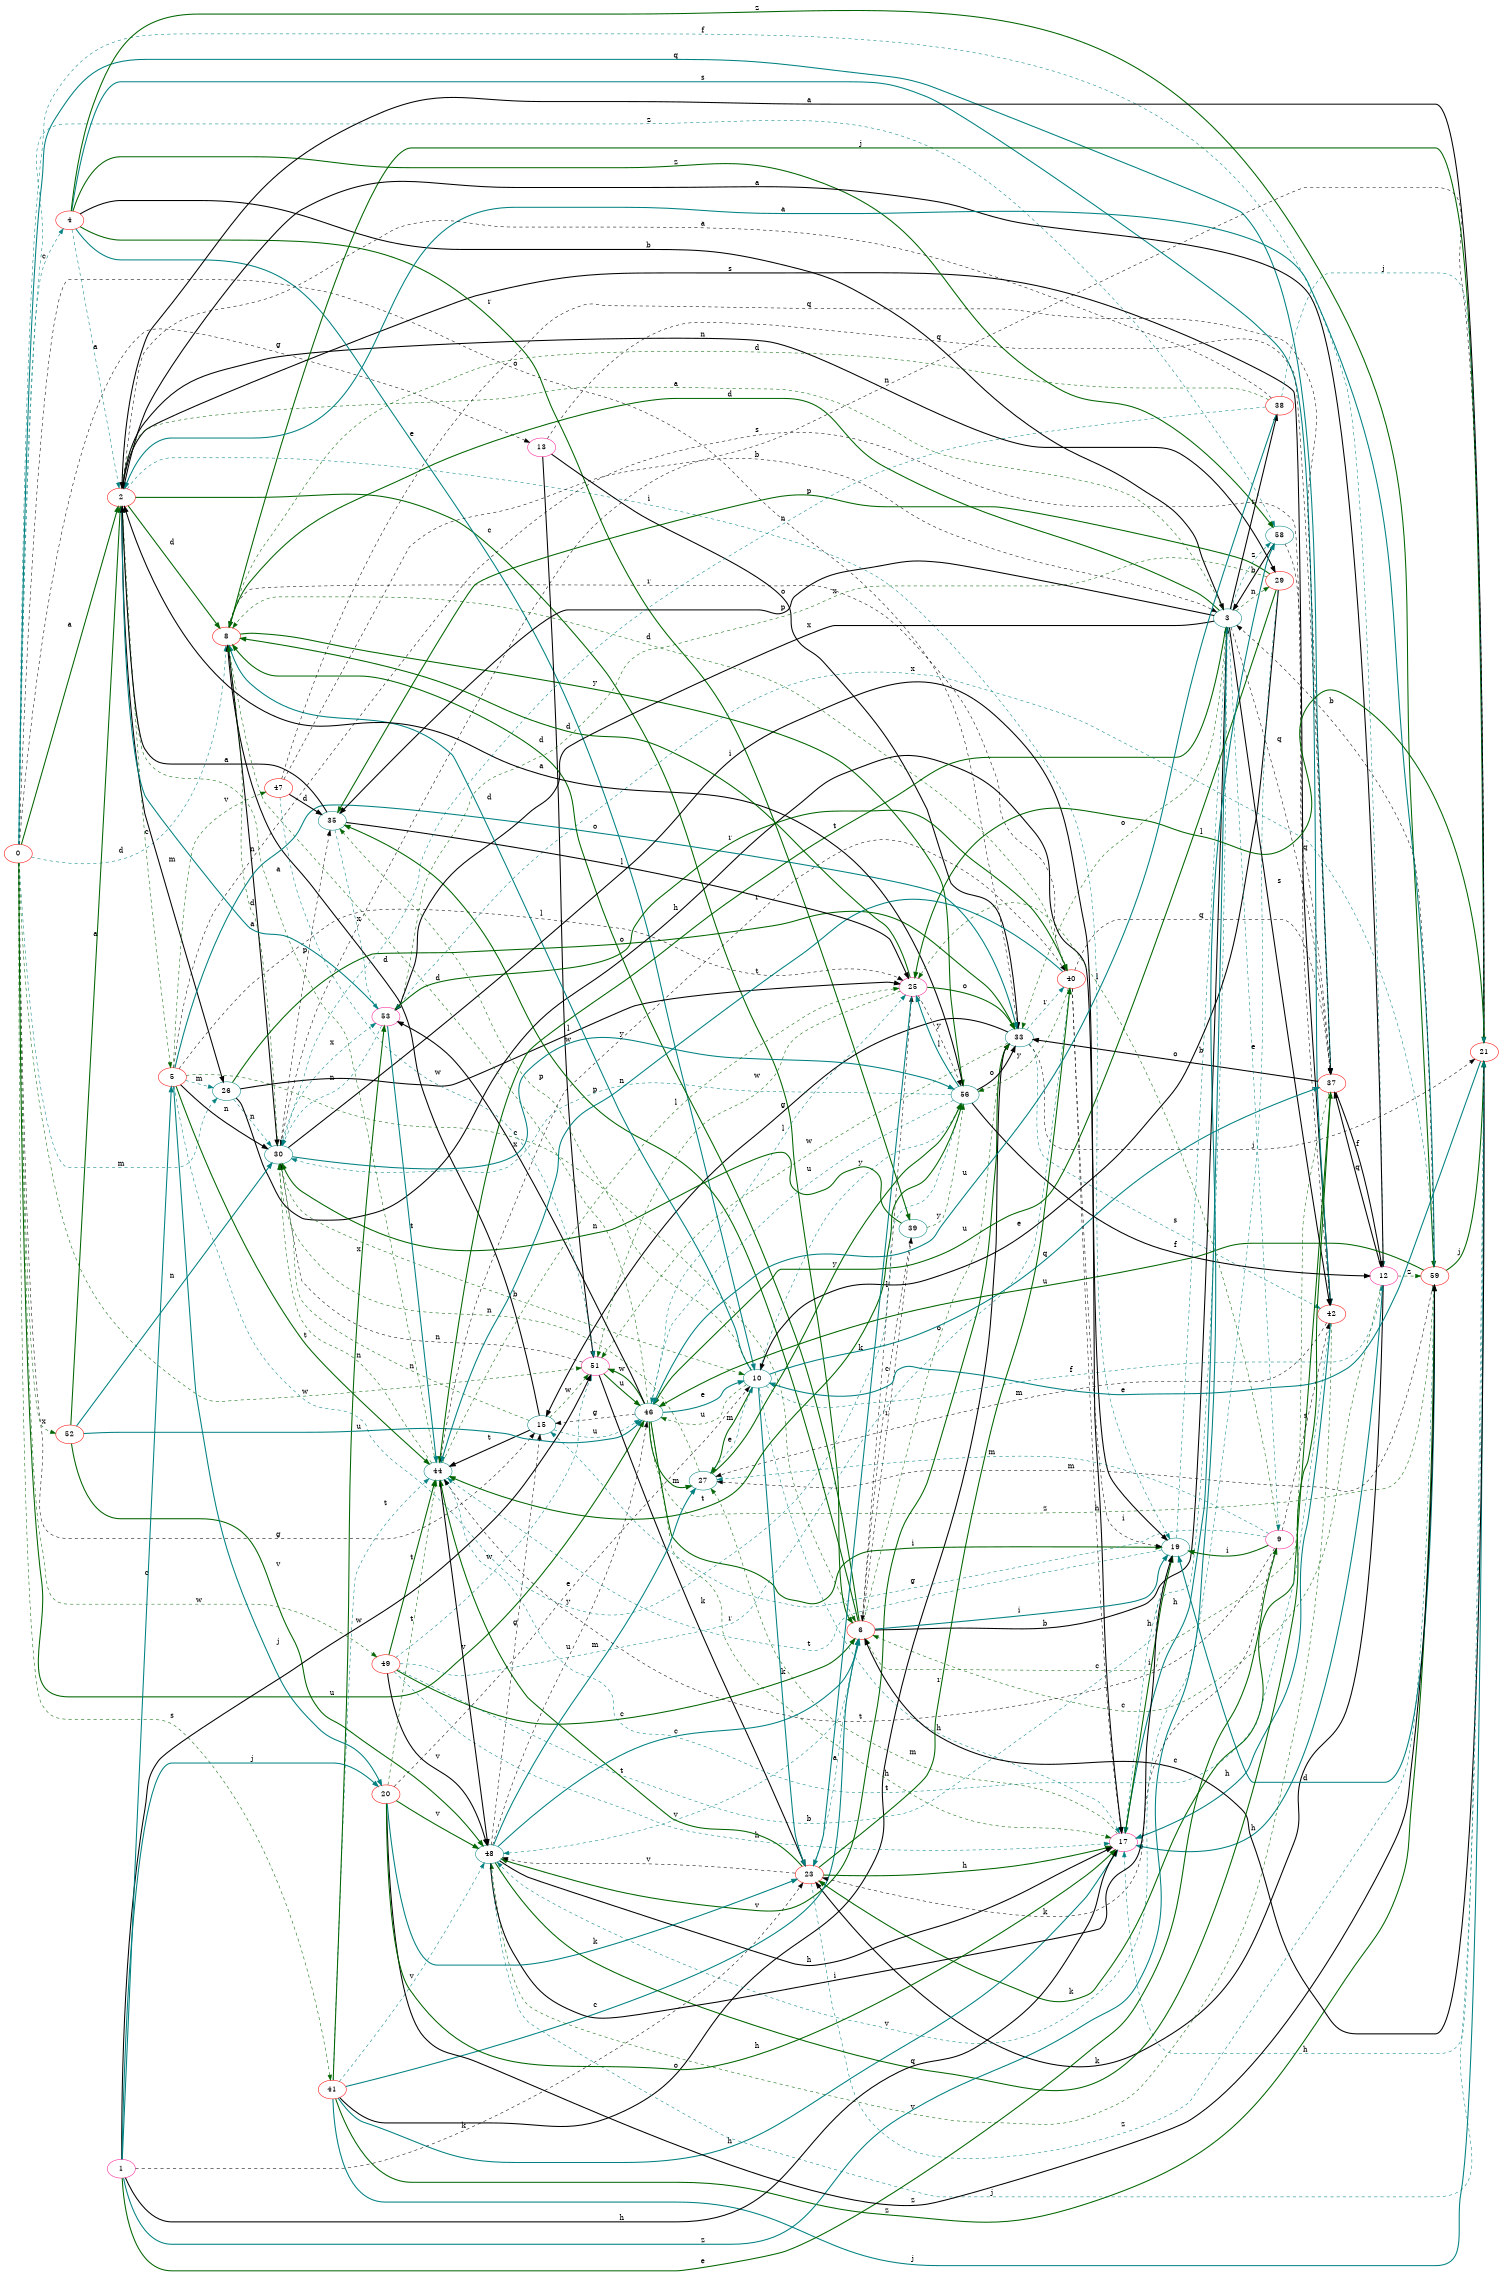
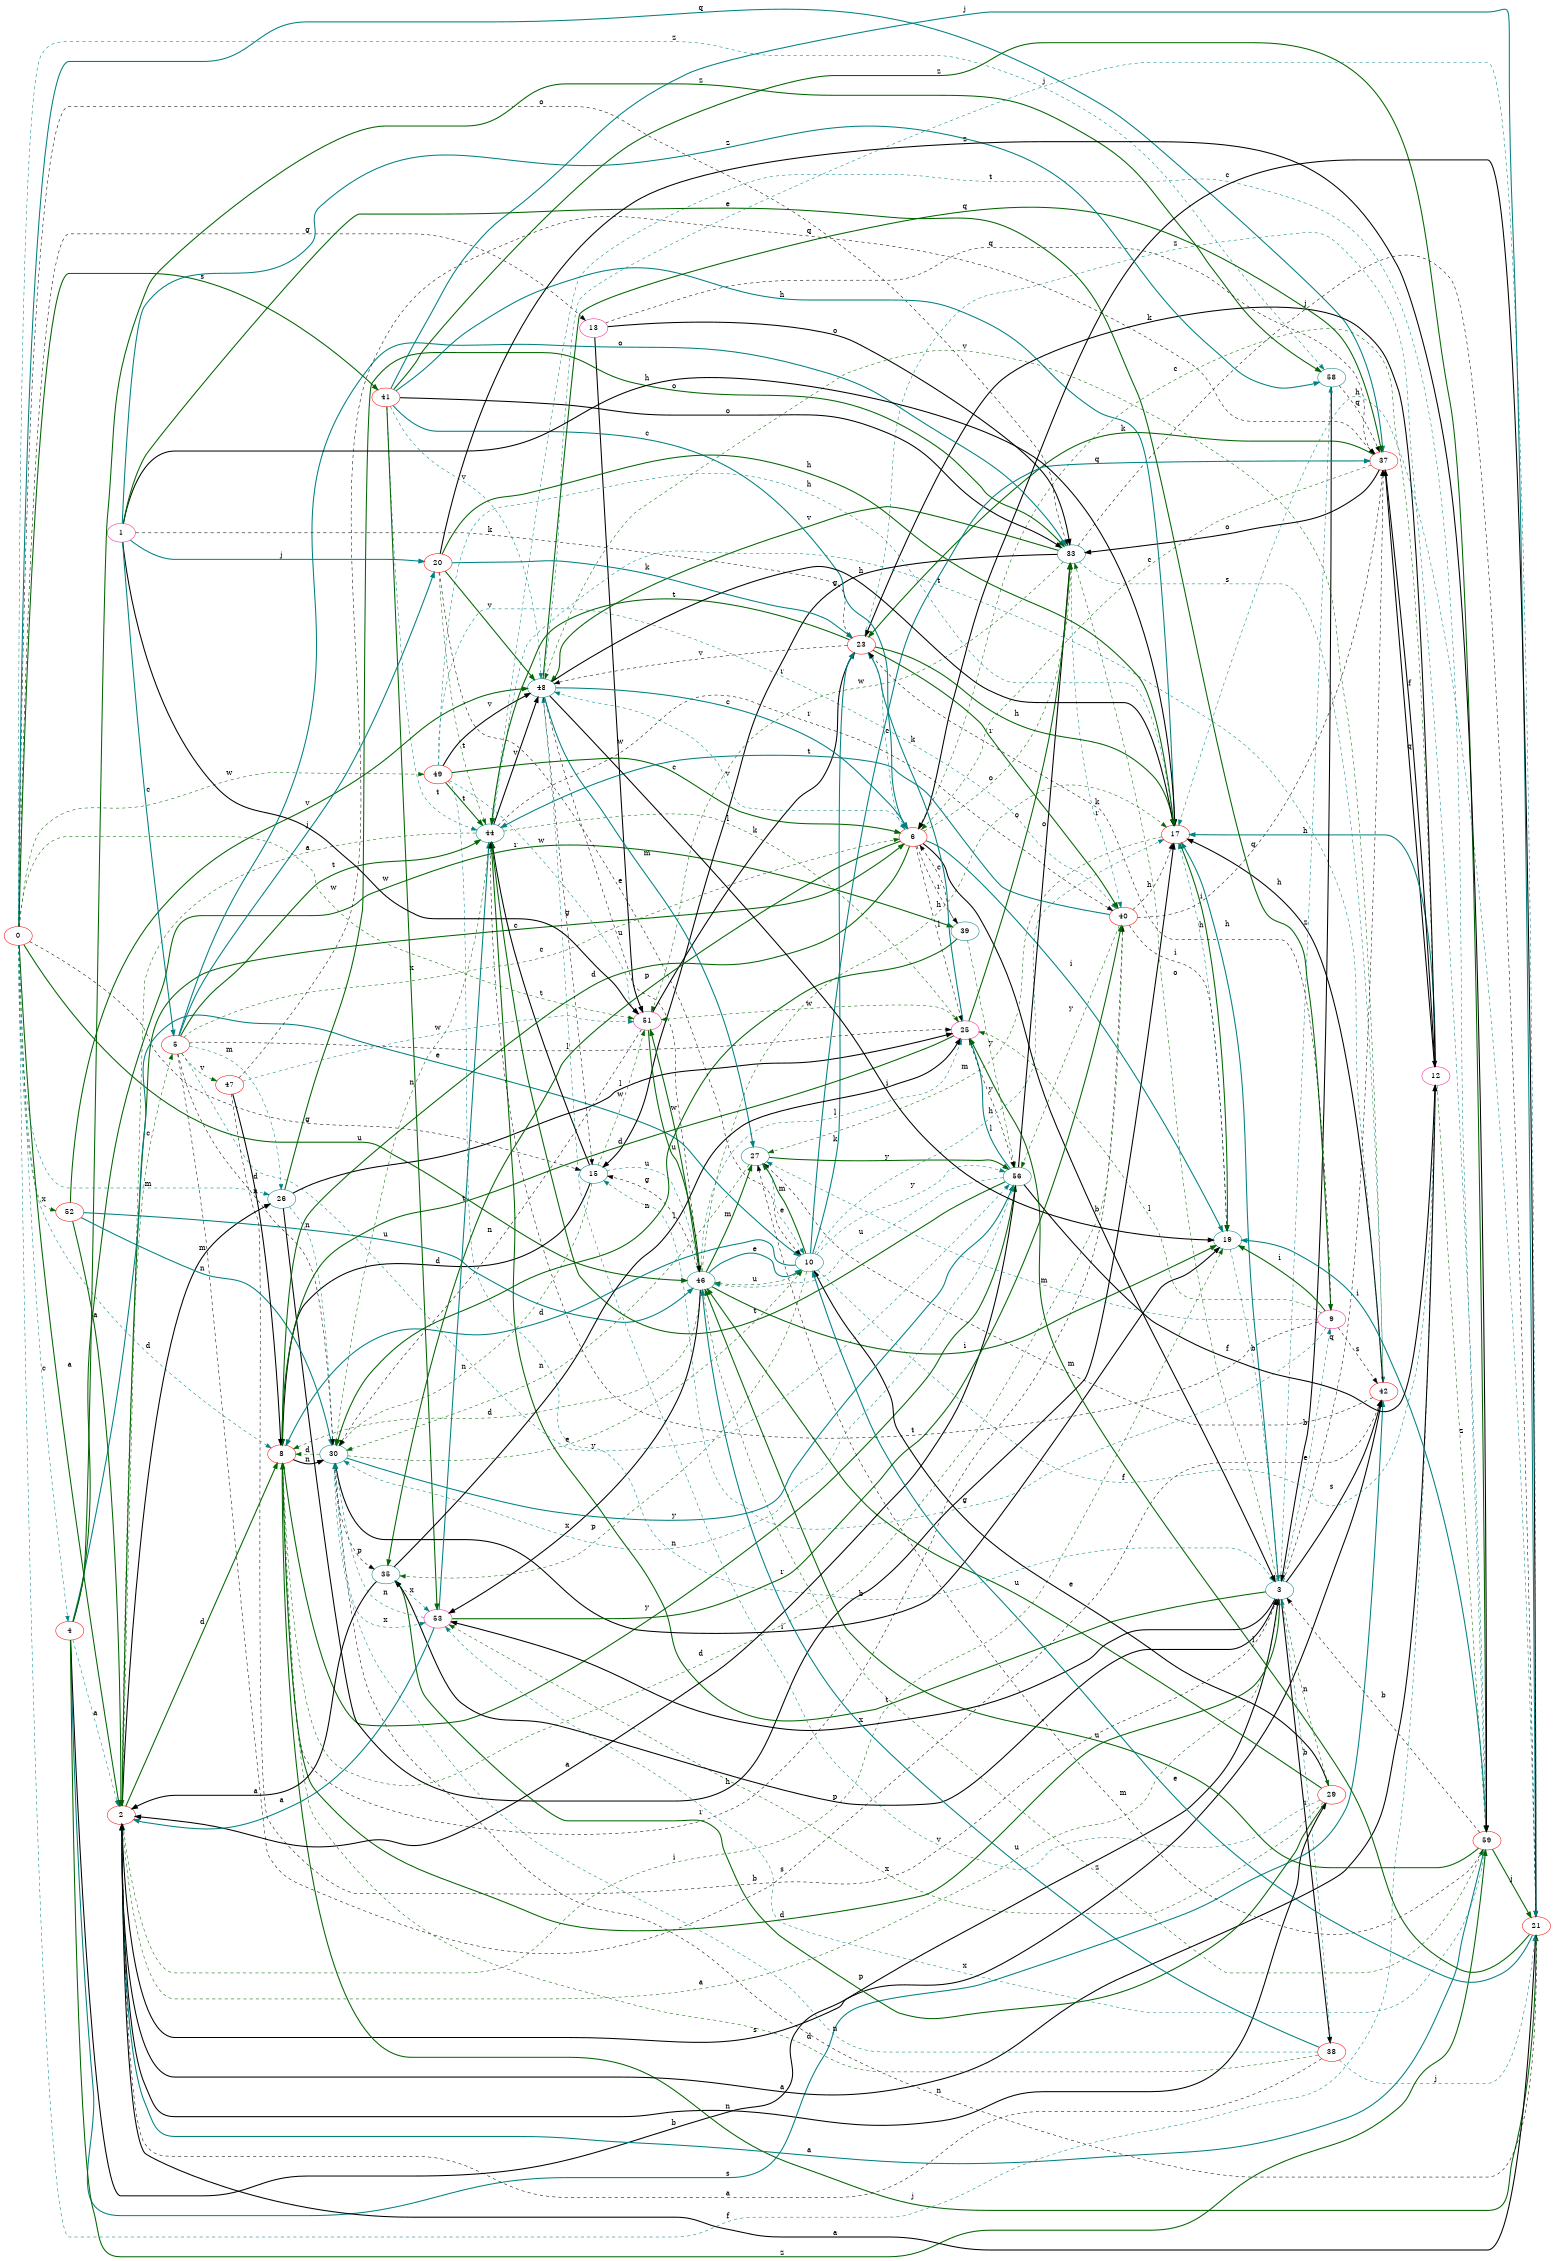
  strict digraph {
    rankdir=LR
    node [color=red]
    edge [color=darkgreen style=bold]
    0
    2
    4
    8
    12 [color=deeppink]
    13 [color=deeppink]
    15 [color=teal]
    26 [color=teal]
    33 [color=teal]
    37
    41
    46 [color=teal]
    49
    51 [color=deeppink]
    52
    58 [color=teal]
    5
    6
    19 [color=teal]
    29
    42
    3 [color=teal]
    10 [color=teal]
    39 [color=teal]
    59
    30 [color=teal]
    56 [color=teal]
    21
    40
-   17 [color=deeppink]
+   17
    23
    44 [color=teal]
    25 [color=deeppink]
    48 [color=teal]
    53 [color=deeppink]
    27 [color=teal]
    1 [color=deeppink]
    9 [color=deeppink]
    20
    47
    35 [color=teal]
    38
    0 -> 2 [label=a]
    0 -> 4 [color=teal label=c style=dashed]
    0 -> 8 [color=teal label=d style=dashed]
    0 -> 12 [color=teal label=f style=dashed]
    0 -> 13 [color=black label=g style=dashed]
    0 -> 15 [color=black label=g style=dashed]
    0 -> 26 [color=teal label=m style=dashed]
    0 -> 33 [color=black label=o style=dashed]
    0 -> 37 [color=teal label=q]
-   0 -> 41 [label=s style=dashed]
+   0 -> 41 [label=s]
    0 -> 46 [label=u]
    0 -> 49 [label=w style=dashed]
    0 -> 51 [label=w style=dashed]
    0 -> 52 [label=x style=dashed]
    0 -> 58 [color=teal label=z style=dashed]
    2 -> 8 [label=d]
    2 -> 26 [color=black label=m]
    2 -> 5 [label=c style=dashed]
    2 -> 6 [label=c]
-   2 -> 19 [color=teal label=i style=dashed]
+   2 -> 19 [label=i style=dashed]
    2 -> 29 [color=black label=n]
    2 -> 42 [color=black label=s]
    4 -> 2 [color=teal label=a style=dashed]
    4 -> 58 [label=z]
    4 -> 42 [color=teal label=s]
    4 -> 3 [color=black label=b]
    4 -> 10 [color=teal label=e]
    4 -> 39 [label=r]
    4 -> 59 [label=z]
    8 -> 30 [color=black label=n]
    8 -> 56 [label=y]
    8 -> 21 [label=j]
    8 -> 40 [color=black label=r style=dashed]
    12 -> 2 [color=black label=a]
    12 -> 37 [color=black label=q]
    12 -> 6 [label=c style=dashed]
    12 -> 59 [label=z style=dashed]
    12 -> 17 [color=teal label=h]
    12 -> 23 [color=black label=k]
    13 -> 33 [color=black label=o]
    13 -> 37 [color=black label=q style=dashed]
    13 -> 51 [color=black label=w]
    15 -> 8 [color=black label=d]
    15 -> 46 [color=teal label=u style=dashed]
    15 -> 51 [label=w style=dashed]
    15 -> 30 [label=n style=dashed]
    15 -> 44 [color=black label=t]
    26 -> 33 [label=o]
    26 -> 30 [color=teal label=n style=dashed]
    26 -> 17 [color=black label=h]
    26 -> 25 [color=black label=l]
    33 -> 15 [color=black label=g]
    33 -> 51 [label=w style=dashed]
    33 -> 42 [color=teal label=s style=dashed]
    33 -> 21 [color=black label=j style=dashed]
    33 -> 40 [color=teal label=r style=dashed]
    33 -> 48 [label=v]
    37 -> 12 [color=black label=f]
    37 -> 33 [color=black label=o]
    37 -> 6 [label=c style=dashed]
    37 -> 23 [label=k]
    41 -> 33 [color=black label=o]
    41 -> 6 [color=teal label=c]
    41 -> 59 [label=z]
    41 -> 21 [color=teal label=j]
    41 -> 17 [color=teal label=h]
    41 -> 44 [color=teal label=t style=dashed]
    41 -> 48 [color=teal label=v style=dashed]
    41 -> 53 [label=x]
    46 -> 8 [label=d style=dashed]
    46 -> 15 [color=black label=g style=dashed]
    46 -> 51 [label=w]
    46 -> 19 [label=i]
    46 -> 10 [color=teal label=e]
    46 -> 59 [label=z style=dashed]
    46 -> 17 [label=h style=dashed]
    46 -> 25 [color=teal label=l style=dashed]
    46 -> 53 [color=black label=x]
    46 -> 27 [label=m]
    49 -> 51 [color=teal label=w style=dashed]
    49 -> 6 [label=c]
    49 -> 3 [color=teal label=b style=dashed]
    49 -> 40 [color=teal label=r style=dashed]
    49 -> 17 [color=teal label=h style=dashed]
    49 -> 44 [label=t]
    49 -> 48 [color=black label=v]
    51 -> 46 [label=u]
    51 -> 30 [color=black label=n style=dashed]
    51 -> 23 [color=black label=k]
    52 -> 2 [label=a]
    52 -> 46 [color=teal label=u]
    52 -> 30 [color=teal label=n]
    52 -> 48 [label=v]
    58 -> 37 [color=black label=q style=dashed]
    58 -> 3 [color=black label=b]
    5 -> 26 [color=teal label=m style=dashed]
    5 -> 33 [color=teal label=o]
    5 -> 6 [label=c style=dashed]
    5 -> 42 [color=black label=s style=dashed]
-   5 -> 30 [color=black label=n]
+   5 -> 30 [color=black label=n style=dashed]
    5 -> 56 [color=teal label=y style=dashed]
    5 -> 44 [label=t]
    5 -> 25 [color=black label=l style=dashed]
    5 -> 20 [color=teal label=j]
    5 -> 47 [label=v style=dashed]
    6 -> 8 [label=d]
    6 -> 33 [label=o style=dashed]
    6 -> 19 [color=teal label=i]
    6 -> 3 [color=black label=b]
    6 -> 39 [color=black label=r style=dashed]
    6 -> 25 [color=black label=l style=dashed]
    6 -> 48 [color=teal label=v style=dashed]
    6 -> 35 [label=p]
    19 -> 3 [color=teal label=b style=dashed]
    19 -> 17 [color=teal label=h style=dashed]
-   19 -> 44 [color=teal label=t style=dashed]
+   59 -> 44 [color=teal label=t style=dashed]
    29 -> 46 [label=u]
    29 -> 10 [color=black label=e]
    29 -> 48 [color=teal label=v style=dashed]
    29 -> 53 [label=x style=dashed]
    29 -> 35 [label=p]
-   42 -> 17 [color=teal label=h]
+   42 -> 17 [color=black label=h]
    42 -> 44 [color=teal label=t style=dashed]
    42 -> 48 [label=v style=dashed]
    42 -> 27 [color=black label=m style=dashed]
    3 -> 2 [label=a style=dashed]
    3 -> 8 [label=d]
    3 -> 33 [label=o style=dashed]
    3 -> 37 [color=black label=q style=dashed]
    3 -> 58 [color=teal label=z style=dashed]
    3 -> 29 [label=n style=dashed]
    3 -> 42 [color=black label=s]
    3 -> 17 [color=teal label=h]
    3 -> 44 [label=t]
    3 -> 53 [color=black label=x]
    3 -> 9 [color=teal label=e style=dashed]
    3 -> 35 [color=black label=p]
    3 -> 38 [color=black label=r]
    10 -> 8 [color=teal label=d]
    10 -> 12 [color=teal label=f style=dashed]
    10 -> 37 [color=teal label=q]
    10 -> 46 [label=u style=dashed]
    10 -> 56 [color=teal label=y style=dashed]
    10 -> 17 [color=teal label=h style=dashed]
    10 -> 23 [color=teal label=k]
    10 -> 27 [label=m]
    10 -> 35 [label=p style=dashed]
    39 -> 6 [color=black label=c style=dashed]
    39 -> 30 [label=n]
    39 -> 56 [label=y style=dashed]
    59 -> 2 [color=teal label=a]
    59 -> 46 [label=u]
-   59 -> 19 [color=teal label=d]
+   59 -> 19 [color=teal label=i]
    59 -> 3 [color=black label=b style=dashed]
    59 -> 21 [label=j]
    59 -> 53 [color=teal label=x style=dashed]
    59 -> 27 [color=black label=m style=dashed]
    30 -> 8 [label=d style=dashed]
    30 -> 19 [color=black label=i]
-   30 -> 10 [label=b style=dashed]
+   30 -> 10 [label=e style=dashed]
    30 -> 56 [color=teal label=y]
    30 -> 53 [color=teal label=x style=dashed]
    30 -> 35 [color=black label=p style=dashed]
    56 -> 2 [color=black label=a]
    56 -> 12 [color=black label=f]
    56 -> 33 [color=black label=o]
    56 -> 46 [color=teal label=u style=dashed]
    56 -> 30 [color=teal label=n style=dashed]
    56 -> 44 [label=t]
    56 -> 25 [color=teal label=l]
    21 -> 2 [color=black label=a]
    21 -> 6 [color=black label=c]
    21 -> 10 [color=teal label=e]
    21 -> 30 [color=black label=n style=dashed]
    21 -> 17 [color=teal label=h style=dashed]
    21 -> 25 [label=l]
    40 -> 8 [label=d style=dashed]
    40 -> 37 [color=black label=q style=dashed]
    40 -> 19 [color=black label=i style=dashed]
    40 -> 56 [label=y style=dashed]
    40 -> 17 [color=black label=h style=dashed]
    40 -> 44 [color=teal label=t]
    17 -> 19 [label=i]
    17 -> 27 [label=m style=dashed]
-   23 -> 6 [color=teal label=a style=dashed]
+   23 -> 6 [color=teal label=c style=dashed]
    23 -> 59 [color=teal label=z style=dashed]
    23 -> 40 [label=r]
    23 -> 17 [label=h]
    23 -> 44 [label=t]
    23 -> 48 [color=black label=v style=dashed]
    44 -> 2 [label=a style=dashed]
    44 -> 30 [label=n style=dashed]
    44 -> 40 [color=black label=r style=dashed]
    44 -> 25 [label=l style=dashed]
    44 -> 48 [color=black label=v]
    25 -> 8 [label=d]
    25 -> 33 [label=o]
    25 -> 51 [label=w style=dashed]
    25 -> 56 [color=black label=y style=dashed]
    25 -> 23 [color=teal label=k]
    48 -> 15 [color=black label=g style=dashed]
    48 -> 37 [label=q]
    48 -> 46 [color=black label=u style=dashed]
    48 -> 6 [color=teal label=c]
    48 -> 19 [color=black label=i]
    48 -> 21 [color=teal label=j style=dashed]
    48 -> 17 [color=black label=h]
    48 -> 27 [color=teal label=m]
    53 -> 2 [color=teal label=a]
    53 -> 30 [color=teal label=n style=dashed]
    53 -> 40 [label=r]
    53 -> 44 [color=teal label=t]
    27 -> 10 [color=teal label=e style=dashed]
    27 -> 30 [label=n style=dashed]
    27 -> 56 [label=y]
    1 -> 51 [color=black label=w]
    1 -> 58 [color=teal label=z]
    1 -> 5 [color=teal label=c]
    1 -> 17 [color=black label=h]
    1 -> 23 [color=black label=k style=dashed]
    1 -> 9 [label=e]
    1 -> 20 [color=teal label=j]
    9 -> 15 [color=teal label=g style=dashed]
    9 -> 19 [label=i]
    9 -> 42 [color=black label=s style=dashed]
    9 -> 23 [color=black label=k style=dashed]
    9 -> 44 [color=black label=t style=dashed]
    9 -> 25 [label=l style=dashed]
    9 -> 27 [color=teal label=m style=dashed]
    20 -> 10 [color=black label=e style=dashed]
    20 -> 59 [color=black label=z]
    20 -> 17 [label=h]
    20 -> 23 [color=teal label=k]
    20 -> 44 [label=t style=dashed]
    20 -> 48 [label=v]
-   47 -> 35 [color=black label=d]
+   47 -> 8 [color=black label=d]
    47 -> 37 [color=black label=q style=dashed]
    47 -> 51 [color=teal label=w style=dashed]
    47 -> 3 [color=black label=b style=dashed]
    35 -> 2 [color=black label=a]
    35 -> 25 [color=black label=l]
    35 -> 53 [color=teal label=x style=dashed]
    38 -> 2 [color=black label=a style=dashed]
    38 -> 8 [label=d style=dashed]
    38 -> 46 [color=teal label=u]
+   38 -> 3 [color=teal label=b style=dashed]
    38 -> 30 [color=teal label=n style=dashed]
    38 -> 21 [color=teal label=j style=dashed]
  }
